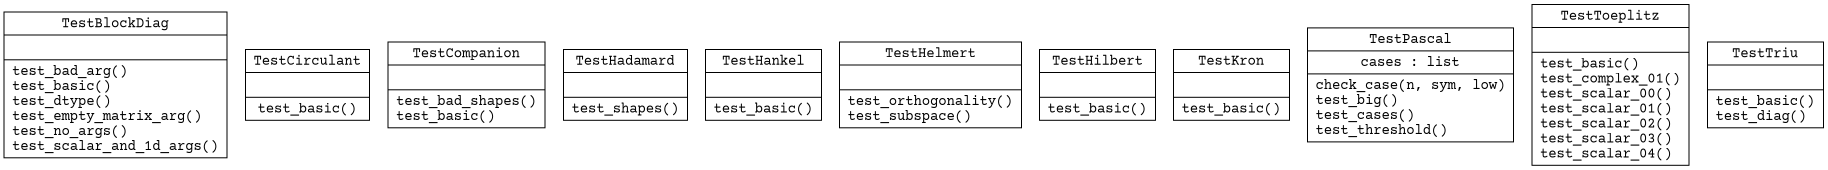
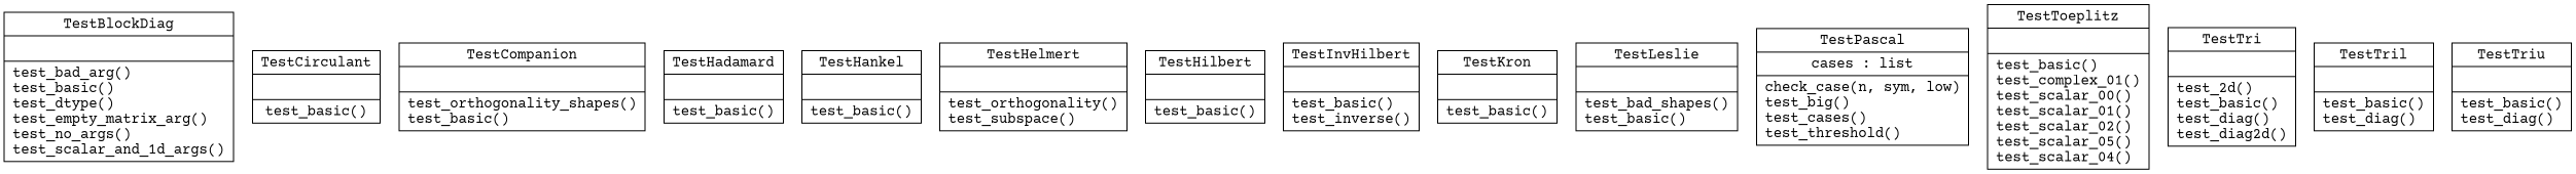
  digraph {
    rankdir=BT
    fontname="Courier Prime"
    node [color=black fontcolor=black shape=record style=solid fontname="Courier Prime"]
    n1 [label=<{TestBlockDiag|<br ALIGN="LEFT"/>|test_bad_arg()<br ALIGN="LEFT"/>test_basic()<br ALIGN="LEFT"/>test_dtype()<br ALIGN="LEFT"/>test_empty_matrix_arg()<br ALIGN="LEFT"/>test_no_args()<br ALIGN="LEFT"/>test_scalar_and_1d_args()<br ALIGN="LEFT"/>}>]
    n2 [label=<{TestCirculant|<br ALIGN="LEFT"/>|test_basic()<br ALIGN="LEFT"/>}>]
-   n3 [label=<{TestCompanion|<br ALIGN="LEFT"/>|test_bad_shapes()<br ALIGN="LEFT"/>test_basic()<br ALIGN="LEFT"/>}>]
-   n4 [label=<{TestHadamard|<br ALIGN="LEFT"/>|test_shapes()<br ALIGN="LEFT"/>}>]
+   n3 [label=<{TestCompanion|<br ALIGN="LEFT"/>|test_orthogonality_shapes()<br ALIGN="LEFT"/>test_basic()<br ALIGN="LEFT"/>}>]
+   n4 [label=<{TestHadamard|<br ALIGN="LEFT"/>|test_basic()<br ALIGN="LEFT"/>}>]
    n5 [label=<{TestHankel|<br ALIGN="LEFT"/>|test_basic()<br ALIGN="LEFT"/>}>]
    n6 [label=<{TestHelmert|<br ALIGN="LEFT"/>|test_orthogonality()<br ALIGN="LEFT"/>test_subspace()<br ALIGN="LEFT"/>}>]
    n7 [label=<{TestHilbert|<br ALIGN="LEFT"/>|test_basic()<br ALIGN="LEFT"/>}>]
+   n8 [label=<{TestInvHilbert|<br ALIGN="LEFT"/>|test_basic()<br ALIGN="LEFT"/>test_inverse()<br ALIGN="LEFT"/>}>]
    n9 [label=<{TestKron|<br ALIGN="LEFT"/>|test_basic()<br ALIGN="LEFT"/>}>]
+   n10 [label=<{TestLeslie|<br ALIGN="LEFT"/>|test_bad_shapes()<br ALIGN="LEFT"/>test_basic()<br ALIGN="LEFT"/>}>]
    n11 [label=<{TestPascal|cases : list<br ALIGN="LEFT"/>|check_case(n, sym, low)<br ALIGN="LEFT"/>test_big()<br ALIGN="LEFT"/>test_cases()<br ALIGN="LEFT"/>test_threshold()<br ALIGN="LEFT"/>}>]
-   n12 [label=<{TestToeplitz|<br ALIGN="LEFT"/>|test_basic()<br ALIGN="LEFT"/>test_complex_01()<br ALIGN="LEFT"/>test_scalar_00()<br ALIGN="LEFT"/>test_scalar_01()<br ALIGN="LEFT"/>test_scalar_02()<br ALIGN="LEFT"/>test_scalar_03()<br ALIGN="LEFT"/>test_scalar_04()<br ALIGN="LEFT"/>}>]
+   n12 [label=<{TestToeplitz|<br ALIGN="LEFT"/>|test_basic()<br ALIGN="LEFT"/>test_complex_01()<br ALIGN="LEFT"/>test_scalar_00()<br ALIGN="LEFT"/>test_scalar_01()<br ALIGN="LEFT"/>test_scalar_02()<br ALIGN="LEFT"/>test_scalar_05()<br ALIGN="LEFT"/>test_scalar_04()<br ALIGN="LEFT"/>}>]
+   n13 [label=<{TestTri|<br ALIGN="LEFT"/>|test_2d()<br ALIGN="LEFT"/>test_basic()<br ALIGN="LEFT"/>test_diag()<br ALIGN="LEFT"/>test_diag2d()<br ALIGN="LEFT"/>}>]
+   n14 [label=<{TestTril|<br ALIGN="LEFT"/>|test_basic()<br ALIGN="LEFT"/>test_diag()<br ALIGN="LEFT"/>}>]
    n15 [label=<{TestTriu|<br ALIGN="LEFT"/>|test_basic()<br ALIGN="LEFT"/>test_diag()<br ALIGN="LEFT"/>}>]
  }
